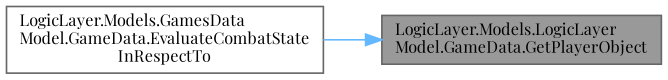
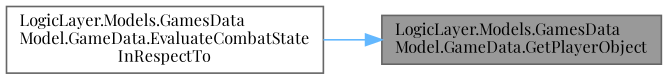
  digraph {
    rankdir=RL
    fontname="Playfair Display"
    node [fontname="Playfair Display" fontsize=10 shape=box style=filled]
-   n1 [color=gray40 fillcolor=grey60 fontcolor=black height=0.2 label="LogicLayer.Models.LogicLayer\lModel.GameData.GetPlayerObject" width=0.4]
+   n1 [color=gray40 fillcolor=grey60 fontcolor=black height=0.2 label="LogicLayer.Models.GamesData\lModel.GameData.GetPlayerObject" width=0.4]
    n2 [color=grey40 fillcolor=white height=0.2 label="LogicLayer.Models.GamesData\lModel.GameData.EvaluateCombatState\lInRespectTo" width=0.4]
    n1 -> n2 [color=steelblue1 dir=back fontname="Playfair Display" fontsize=10 labelfontname=Helvetica labelfontsize=10 style=solid]
  }
